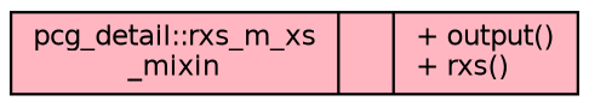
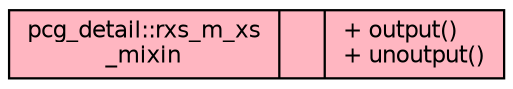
  digraph {
    rankdir=LR
-   n1 [color=black fillcolor=lightpink fontcolor=black fontname=Helvetica fontsize=10 height=0.2 label="{pcg_detail::rxs_m_xs\l_mixin\n||+ output()\l+ rxs()\l}" shape=record style=filled width=0.4]
+   n1 [color=black fillcolor=lightpink fontcolor=black fontname=Helvetica fontsize=10 height=0.2 label="{pcg_detail::rxs_m_xs\l_mixin\n||+ output()\l+ unoutput()\l}" shape=record style=filled width=0.4]
  }
